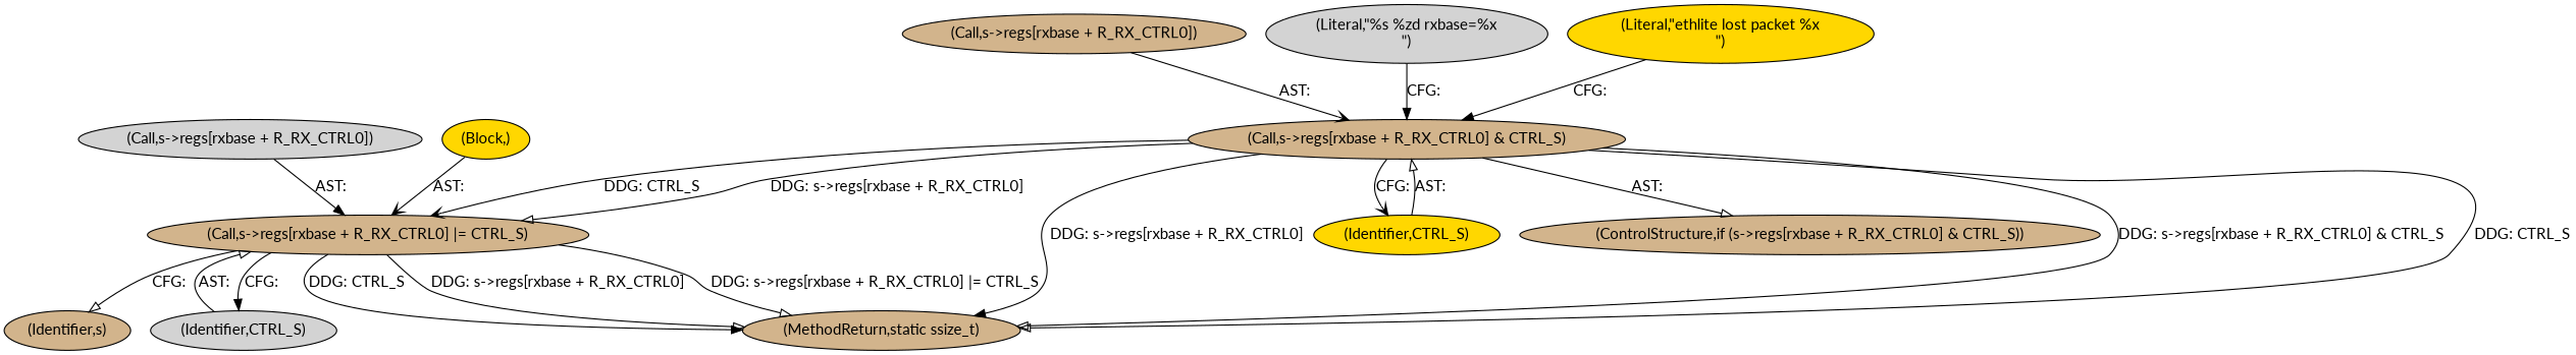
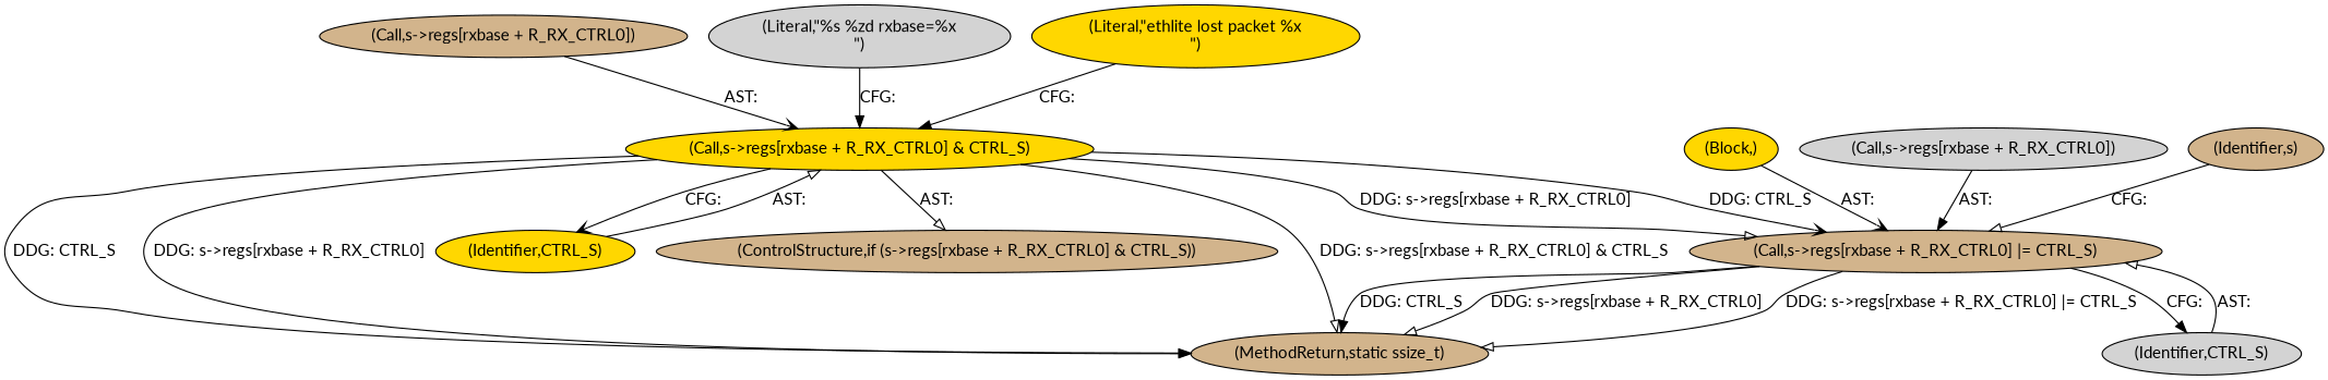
  digraph {
    fontname=Lato
    node [fillcolor=tan fontname=Lato style=filled]
    edge [arrowhead=onormal fontname=Lato]
    n1 [label="(Call,s->regs[rxbase + R_RX_CTRL0] |= CTRL_S)"]
    n2 [label="(MethodReturn,static ssize_t)"]
    n3 [fillcolor=lightgrey label="(Identifier,CTRL_S)"]
    n4 [fillcolor=gold label="(Block,)"]
-   n5 [label="(Call,s->regs[rxbase + R_RX_CTRL0] & CTRL_S)"]
+   n5 [fillcolor=gold label="(Call,s->regs[rxbase + R_RX_CTRL0] & CTRL_S)"]
    n6 [fillcolor=gold label="(Identifier,CTRL_S)"]
    n7 [label="(ControlStructure,if (s->regs[rxbase + R_RX_CTRL0] & CTRL_S))"]
    n8 [label="(Call,s->regs[rxbase + R_RX_CTRL0])"]
    n9 [fillcolor=lightgrey label="(Call,s->regs[rxbase + R_RX_CTRL0])"]
    n10 [fillcolor=lightgrey label="(Literal,\"%s %zd rxbase=%x\n\")"]
    n11 [label="(Identifier,s)"]
    n12 [fillcolor=gold label="(Literal,\"ethlite lost packet %x\n\")"]
    n1 -> n2 [arrowhead=normal label="DDG: CTRL_S"]
    n1 -> n2 [label="DDG: s->regs[rxbase + R_RX_CTRL0]"]
    n1 -> n2 [label="DDG: s->regs[rxbase + R_RX_CTRL0] |= CTRL_S"]
    n1 -> n3 [arrowhead=normal label="CFG: "]
    n3 -> n1 [label="AST: "]
    n4 -> n1 [arrowhead=vee label="AST: "]
    n5 -> n1 [label="DDG: s->regs[rxbase + R_RX_CTRL0]"]
    n5 -> n1 [arrowhead=vee label="DDG: CTRL_S"]
    n5 -> n2 [label="DDG: s->regs[rxbase + R_RX_CTRL0] & CTRL_S"]
    n5 -> n2 [label="DDG: CTRL_S"]
    n5 -> n2 [arrowhead=normal label="DDG: s->regs[rxbase + R_RX_CTRL0]"]
    n5 -> n6 [arrowhead=vee label="CFG: "]
    n5 -> n7 [label="AST: "]
    n6 -> n5 [label="AST: "]
    n8 -> n5 [arrowhead=vee label="AST: "]
    n9 -> n1 [arrowhead=normal label="AST: "]
    n10 -> n5 [arrowhead=normal label="CFG: "]
-   n1 -> n11 [label="CFG: "]
+   n11 -> n1 [label="CFG: "]
    n12 -> n5 [arrowhead=normal label="CFG: "]
  }
